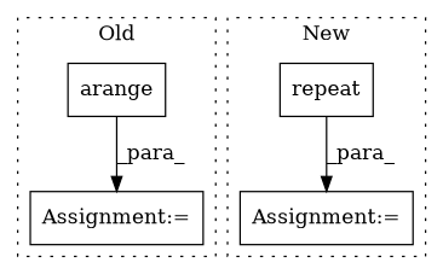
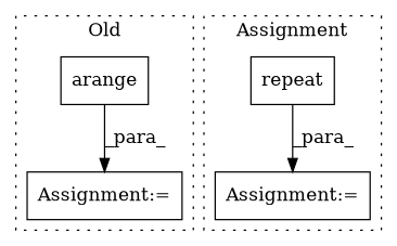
  digraph {
    node [a=32 l="7,1" shape=box]
    n1 [label=arange s="4005,4019"]
    n2 [a=7 l=1 label="Assignment:=" s=3998]
    n3 [label=repeat s="4047,4058"]
    n4 [a=7 l=1 label="Assignment:=" s=4011]
    subgraph cluster_1 {
      label=Old
      style=dotted
      n1
      n2
    }
    subgraph cluster_2 {
-     label=New
+     label=Assignment
      style=dotted
      n3
      n4
    }
    n1 -> n2 [label=_para_]
    n3 -> n4 [label=_para_]
  }
